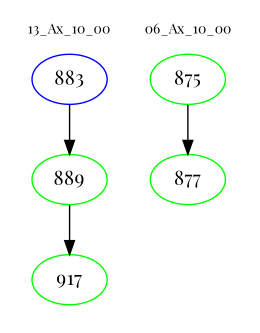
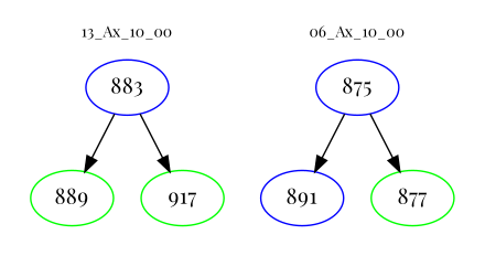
  digraph {
    fontname="Playfair Display"
    node [color=blue fontname="Playfair Display"]
    edge [color=black fontname="Playfair Display"]
    n1 [label=883]
    n2 [color=green label=889]
    n3 [color=green label=917]
-   n4 [color=green label=875]
+   n4 [label=875]
+   n5 [label=891]
    n6 [color=green label=877]
    subgraph cluster_1 {
      color=white
      fontsize=10
      label="13_Ax_10_00"
      n1
      n2
      n3
    }
    subgraph cluster_2 {
      color=white
      fontsize=10
      label="06_Ax_10_00"
      n4
+     n5
      n6
    }
    n1 -> n2
-   n2 -> n3
+   n1 -> n3
+   n4 -> n5
    n4 -> n6
  }
